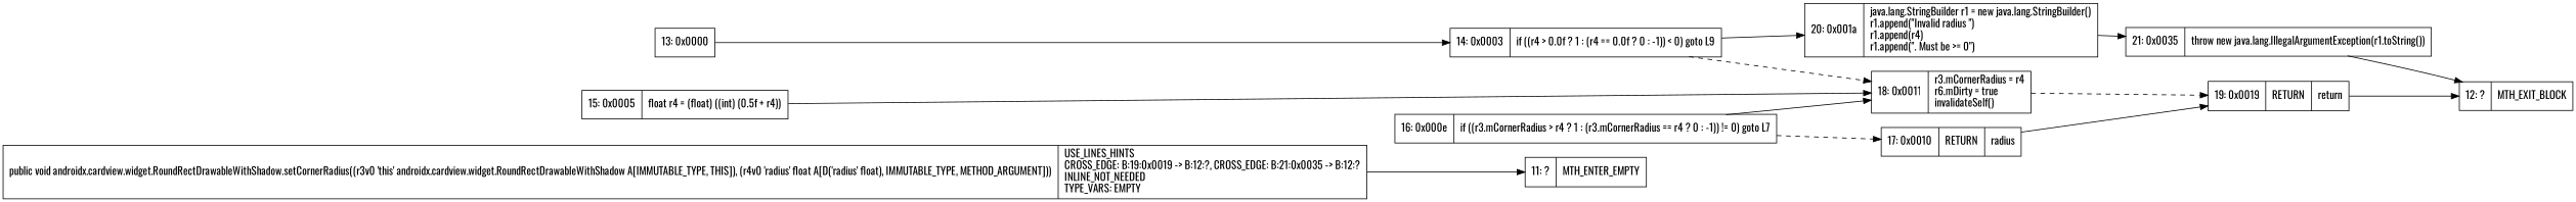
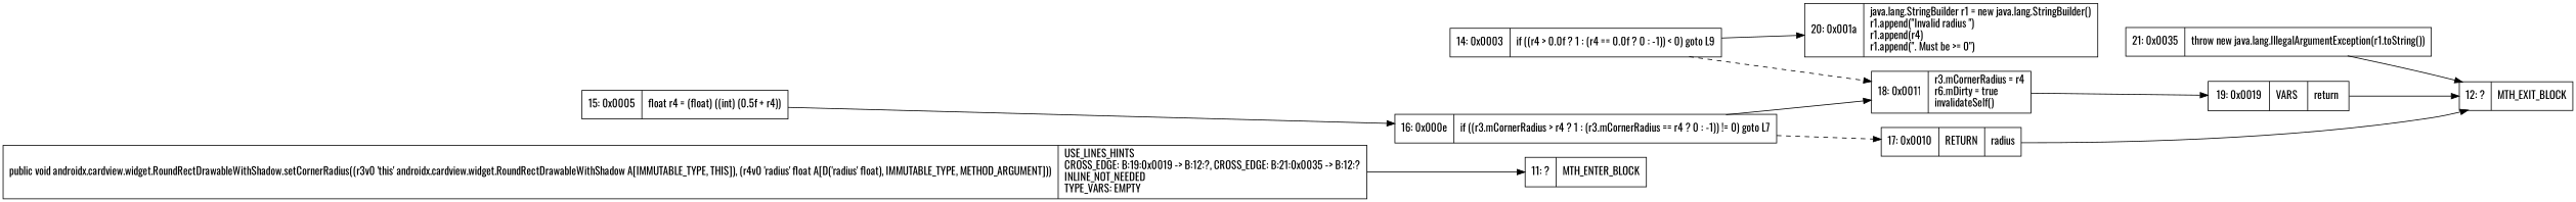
  digraph {
    fontname=Oswald
    rankdir=LR
    node [fontname=Oswald shape=record]
    edge [fontname=Oswald]
-   n1 [label="{11\:\ ?|MTH_ENTER_EMPTY\l}"]
-   n2 [label="{13\:\ 0x0000}"]
+   n1 [label="{11\:\ ?|MTH_ENTER_BLOCK\l}"]
    n3 [label="{14\:\ 0x0003|if ((r4 \> 0.0f ? 1 : (r4 == 0.0f ? 0 : \-1)) \< 0) goto L9\l}"]
    n4 [label="{20\:\ 0x001a|java.lang.StringBuilder r1 = new java.lang.StringBuilder()\lr1.append(\"Invalid radius \")\lr1.append(r4)\lr1.append(\". Must be \>= 0\")\l}"]
    n5 [label="{18\:\ 0x0011|r3.mCornerRadius = r4\lr6.mDirty = true\linvalidateSelf()\l}"]
    n6 [label="{15\:\ 0x0005|float r4 = (float) ((int) (0.5f + r4))\l}"]
    n7 [label="{16\:\ 0x000e|if ((r3.mCornerRadius \> r4 ? 1 : (r3.mCornerRadius == r4 ? 0 : \-1)) != 0) goto L7\l}"]
    n8 [label="{21\:\ 0x0035|throw new java.lang.IllegalArgumentException(r1.toString())\l}"]
    n9 [label="{17\:\ 0x0010|RETURN\l|radius\l}"]
    n10 [label="{12\:\ ?|MTH_EXIT_BLOCK\l}"]
-   n11 [label="{19\:\ 0x0019|RETURN\l|return\l}"]
+   n11 [label="{19\:\ 0x0019|VARS\l|return\l}"]
    n12 [label="{public void androidx.cardview.widget.RoundRectDrawableWithShadow.setCornerRadius((r3v0 'this' androidx.cardview.widget.RoundRectDrawableWithShadow A[IMMUTABLE_TYPE, THIS]), (r4v0 'radius' float A[D('radius' float), IMMUTABLE_TYPE, METHOD_ARGUMENT]))  | USE_LINES_HINTS\lCROSS_EDGE: B:19:0x0019 \-\> B:12:?, CROSS_EDGE: B:21:0x0035 \-\> B:12:?\lINLINE_NOT_NEEDED\lTYPE_VARS: EMPTY\l}"]
-   n2 -> n3
    n3 -> n4
    n3 -> n5 [style=dashed]
-   n4 -> n8
-   n5 -> n11 [style=dashed]
-   n6 -> n5
+   n5 -> n11
+   n6 -> n7
    n7 -> n5
    n7 -> n9 [style=dashed]
    n8 -> n10
-   n9 -> n11
+   n9 -> n10
    n11 -> n10
    n12 -> n1
  }
